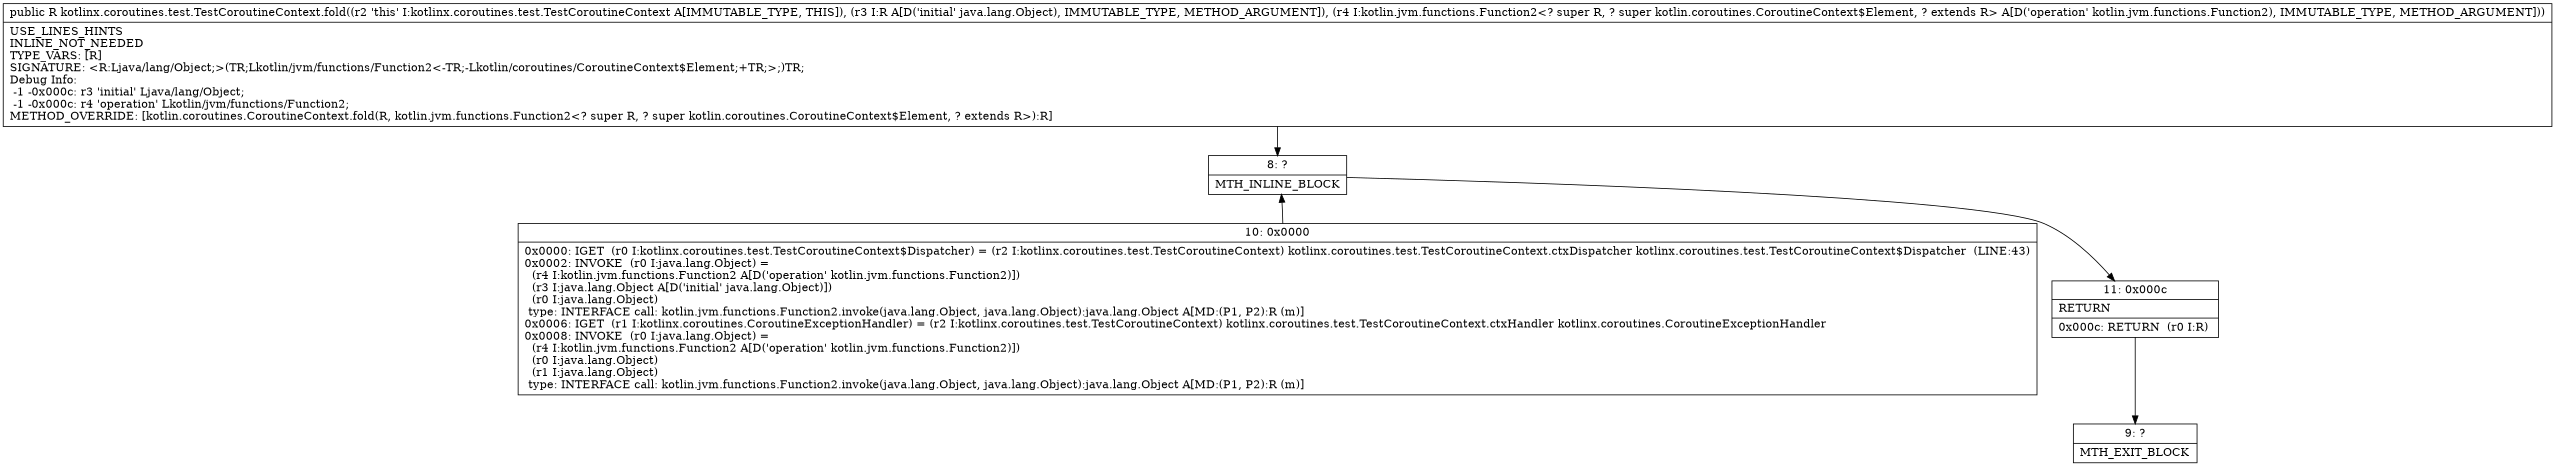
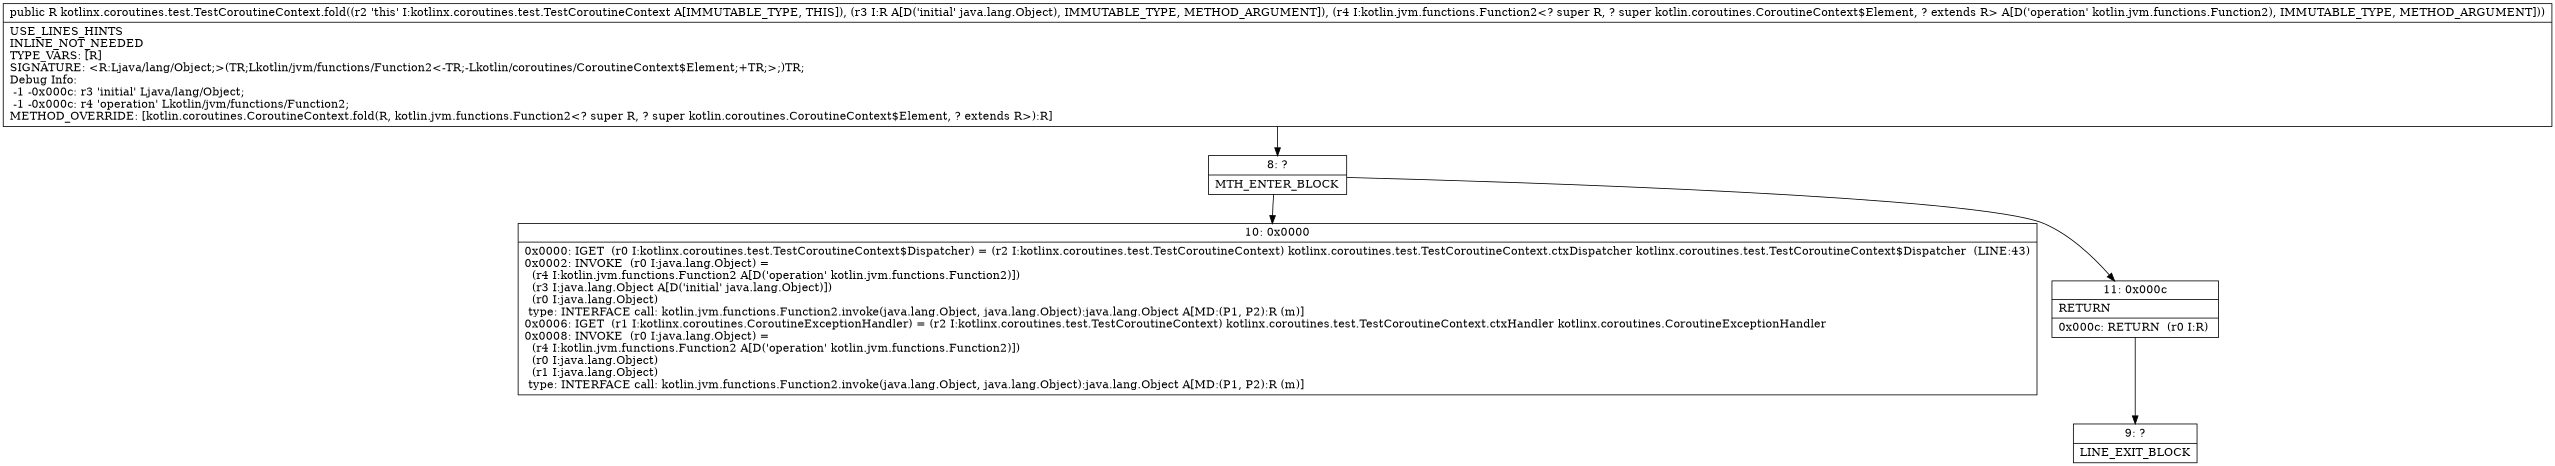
  digraph {
    fontname="DejaVu Serif"
    node [fontname="DejaVu Serif" shape=record]
    edge [fontname="DejaVu Serif"]
-   n1 [label="{8\:\ ?|MTH_INLINE_BLOCK\l}"]
+   n1 [label="{8\:\ ?|MTH_ENTER_BLOCK\l}"]
    n2 [label="{10\:\ 0x0000|0x0000: IGET  (r0 I:kotlinx.coroutines.test.TestCoroutineContext$Dispatcher) = (r2 I:kotlinx.coroutines.test.TestCoroutineContext) kotlinx.coroutines.test.TestCoroutineContext.ctxDispatcher kotlinx.coroutines.test.TestCoroutineContext$Dispatcher  (LINE:43)\l0x0002: INVOKE  (r0 I:java.lang.Object) = \l  (r4 I:kotlin.jvm.functions.Function2 A[D('operation' kotlin.jvm.functions.Function2)])\l  (r3 I:java.lang.Object A[D('initial' java.lang.Object)])\l  (r0 I:java.lang.Object)\l type: INTERFACE call: kotlin.jvm.functions.Function2.invoke(java.lang.Object, java.lang.Object):java.lang.Object A[MD:(P1, P2):R (m)]\l0x0006: IGET  (r1 I:kotlinx.coroutines.CoroutineExceptionHandler) = (r2 I:kotlinx.coroutines.test.TestCoroutineContext) kotlinx.coroutines.test.TestCoroutineContext.ctxHandler kotlinx.coroutines.CoroutineExceptionHandler \l0x0008: INVOKE  (r0 I:java.lang.Object) = \l  (r4 I:kotlin.jvm.functions.Function2 A[D('operation' kotlin.jvm.functions.Function2)])\l  (r0 I:java.lang.Object)\l  (r1 I:java.lang.Object)\l type: INTERFACE call: kotlin.jvm.functions.Function2.invoke(java.lang.Object, java.lang.Object):java.lang.Object A[MD:(P1, P2):R (m)]\l}"]
    n3 [label="{11\:\ 0x000c|RETURN\l|0x000c: RETURN  (r0 I:R) \l}"]
-   n4 [label="{9\:\ ?|MTH_EXIT_BLOCK\l}"]
+   n4 [label="{9\:\ ?|LINE_EXIT_BLOCK\l}"]
    n5 [label="{public R kotlinx.coroutines.test.TestCoroutineContext.fold((r2 'this' I:kotlinx.coroutines.test.TestCoroutineContext A[IMMUTABLE_TYPE, THIS]), (r3 I:R A[D('initial' java.lang.Object), IMMUTABLE_TYPE, METHOD_ARGUMENT]), (r4 I:kotlin.jvm.functions.Function2\<? super R, ? super kotlin.coroutines.CoroutineContext$Element, ? extends R\> A[D('operation' kotlin.jvm.functions.Function2), IMMUTABLE_TYPE, METHOD_ARGUMENT]))  | USE_LINES_HINTS\lINLINE_NOT_NEEDED\lTYPE_VARS: [R]\lSIGNATURE: \<R:Ljava\/lang\/Object;\>(TR;Lkotlin\/jvm\/functions\/Function2\<\-TR;\-Lkotlin\/coroutines\/CoroutineContext$Element;+TR;\>;)TR;\lDebug Info:\l  \-1 \-0x000c: r3 'initial' Ljava\/lang\/Object;\l  \-1 \-0x000c: r4 'operation' Lkotlin\/jvm\/functions\/Function2;\lMETHOD_OVERRIDE: [kotlin.coroutines.CoroutineContext.fold(R, kotlin.jvm.functions.Function2\<? super R, ? super kotlin.coroutines.CoroutineContext$Element, ? extends R\>):R]\l}"]
-   n2 -> n1
+   n1 -> n2
    n1 -> n3
    n3 -> n4
    n5 -> n1
  }
